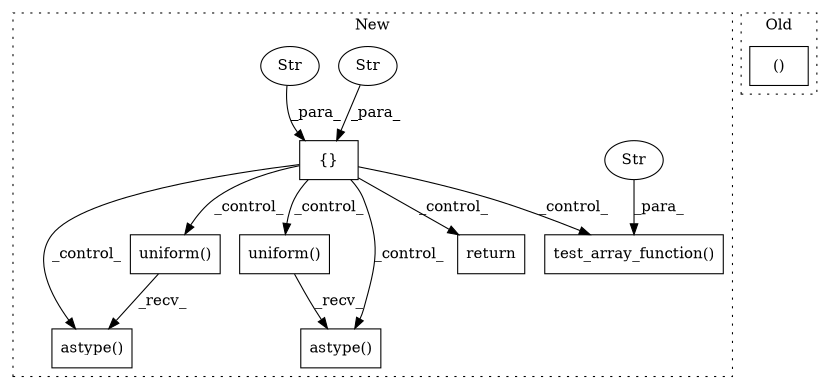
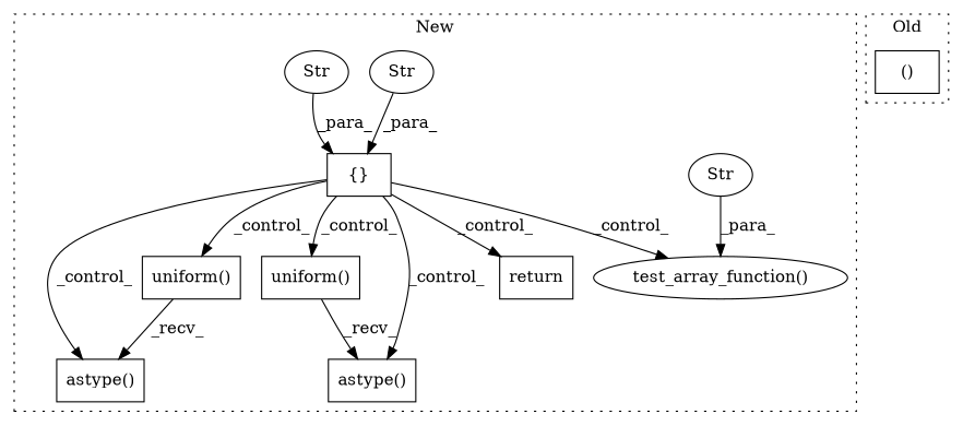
  digraph {
    node [a=75 shape=box]
-   n1 [l="37,186" label="test_array_function()" s="21689,21902"]
+   n1 [l="37,186" label="test_array_function()" s="21689,21902" shape=ellipse]
    n2 [a=66 l=18 label=Str s=21884 shape=ellipse]
    n3 [a=59 l="1,0" label="{}" s="20949,20964"]
    n4 [a=66 l=7 label=Str s=20950 shape=ellipse]
    n5 [a=66 l=5 label=Str s=20959 shape=ellipse]
    n6 [l="43,1" label="astype()" s="21344,21395"]
    n7 [l=224 label="uniform()" s=21443]
    n8 [l="232,1" label="astype()" s="21443,21683"]
    n9 [l=35 label="uniform()" s=21344]
    n10 [a=93 l=6 label=return s=21329]
    n11 [a=54 l=42 label="()" s=27533]
    subgraph cluster_1 {
      label=New
      style=dotted
      n1
      n2
      n3
      n4
      n5
      n6
      n7
      n8
      n9
      n10
    }
    subgraph cluster_2 {
      label=Old
      style=dotted
      n11
    }
    n2 -> n1 [label=_para_]
    n3 -> n1 [label=_control_]
    n3 -> n6 [label=_control_]
    n3 -> n7 [label=_control_]
    n3 -> n8 [label=_control_]
    n3 -> n9 [label=_control_]
    n3 -> n10 [label=_control_]
    n4 -> n3 [label=_para_]
    n5 -> n3 [label=_para_]
    n7 -> n8 [label=_recv_]
    n9 -> n6 [label=_recv_]
  }
